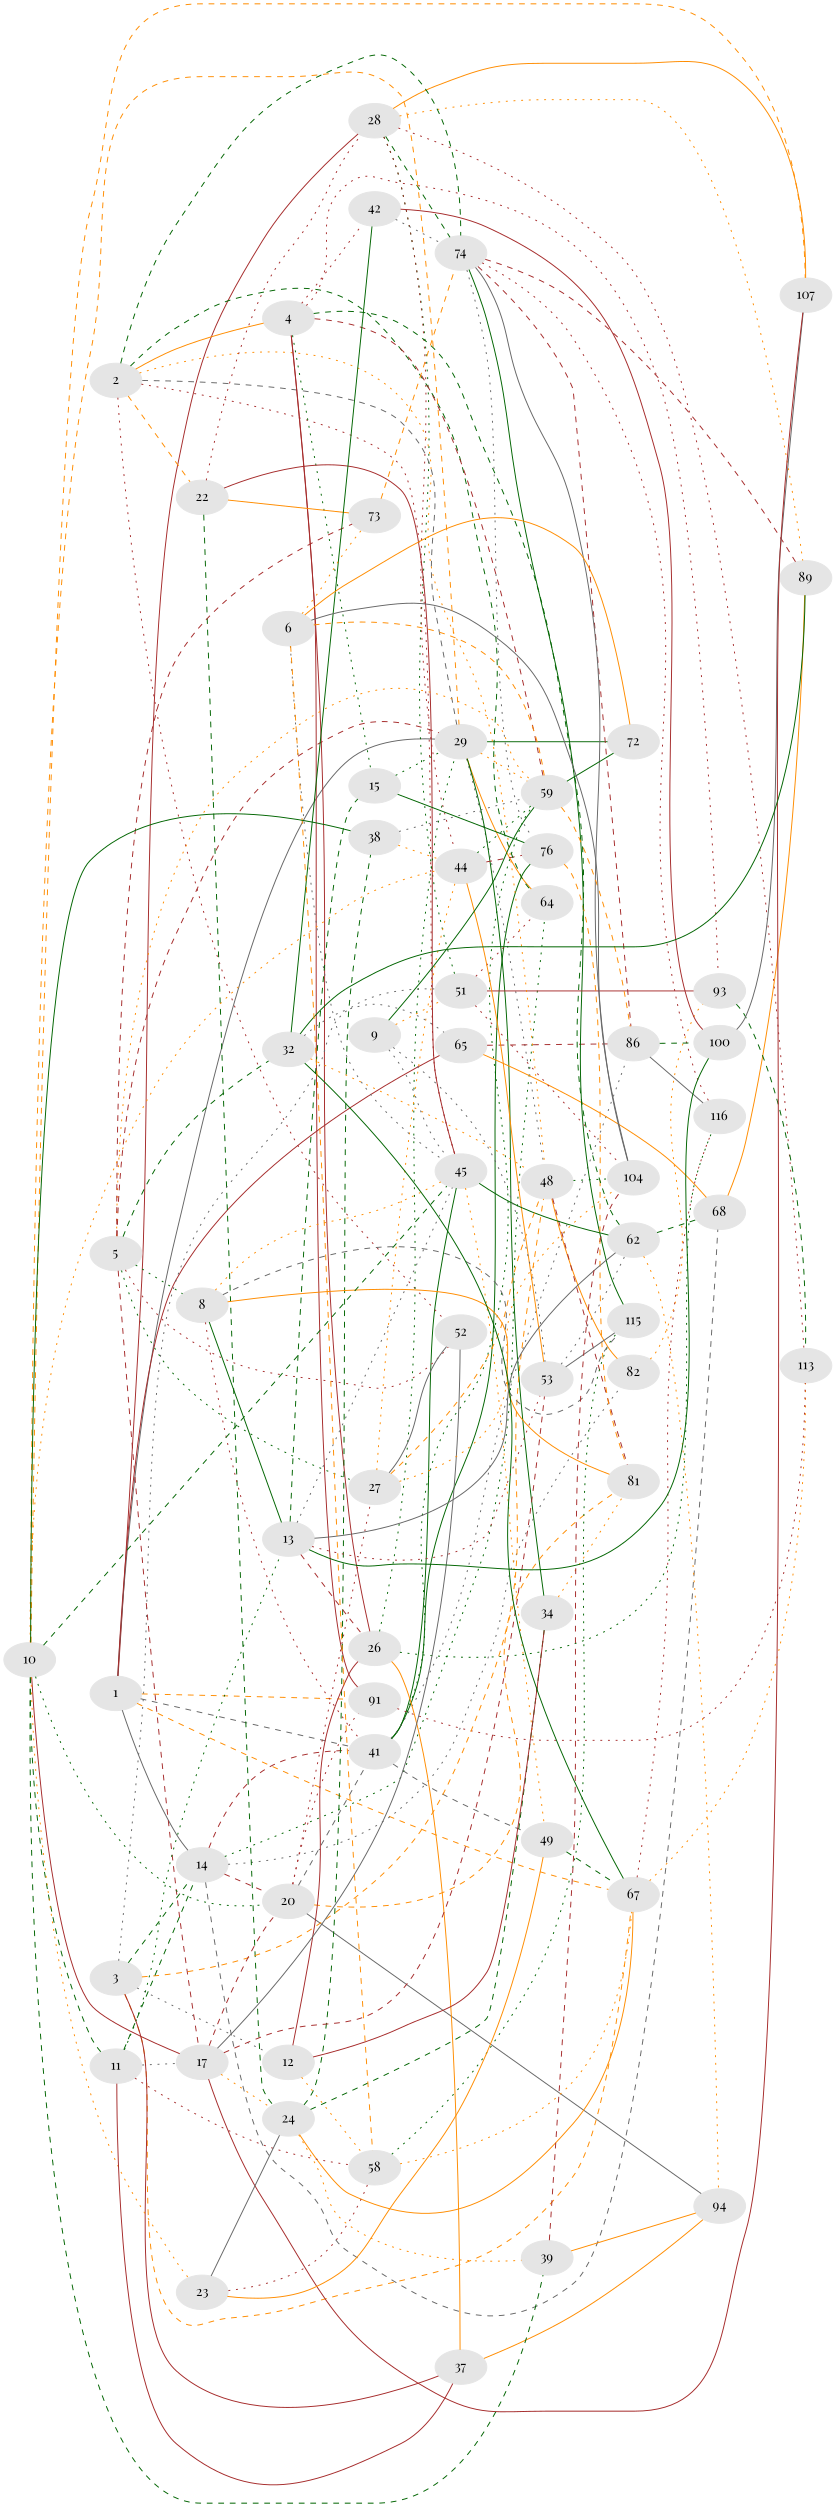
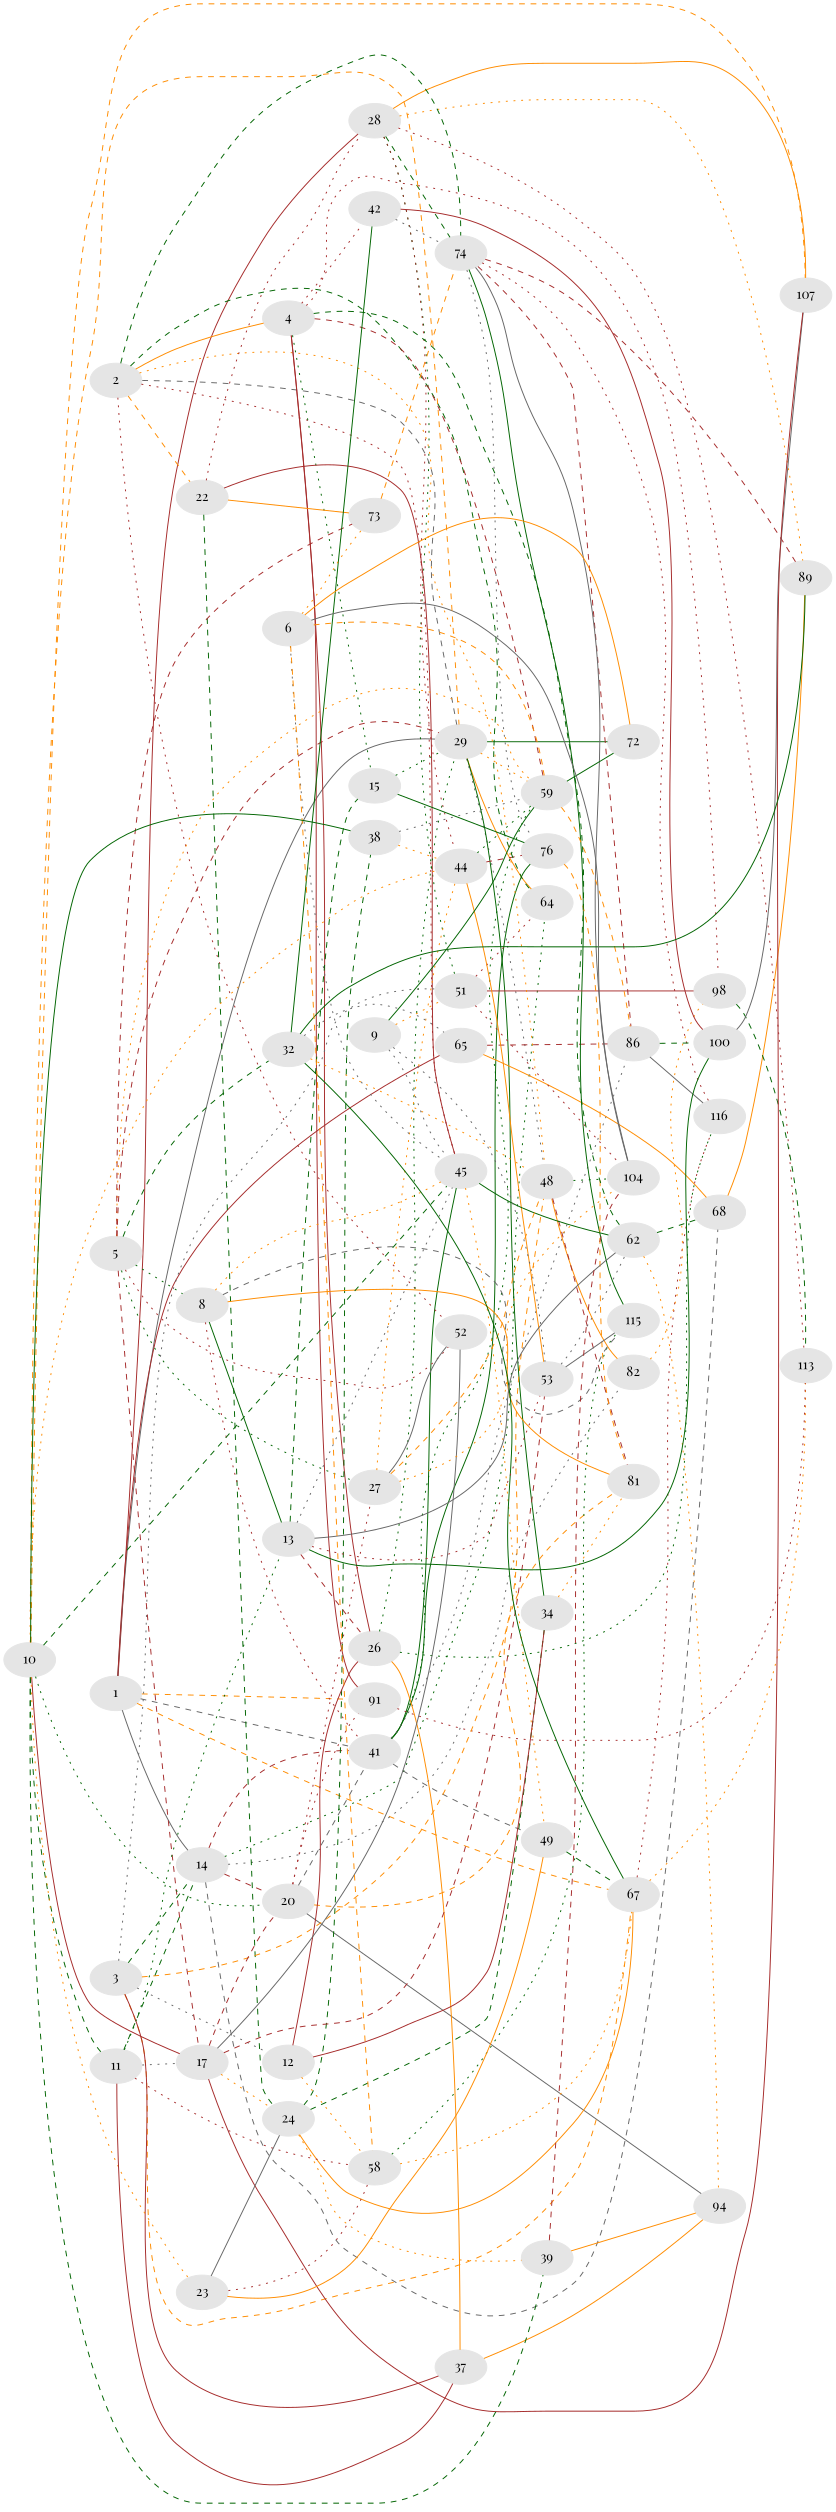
  graph {
    fontname="Playfair Display"
    rankdir=LR
    node [color=gray90 fontname="Playfair Display" style=filled]
    edge [color=darkorange fontname="Playfair Display" style=dotted]
    1 [super="+19+7"]
    14 [super="+16"]
    28 [super="+33+30"]
    29 [super="+35+92"]
    41 [super="+60+96+112"]
    65
    67 [super="+77+70"]
    91
    64
    20 [super="+43+79"]
    68
    82
    74 [super="+121+80+102"]
    51 [super="+56"]
    44 [super="+69"]
    107
    89
    113
    48 [super="+84+95+99"]
    59 [super="+109+66"]
    72
    34
    45 [super="+105+46"]
    76 [super="+78"]
    49
    86 [super="+117"]
    116
    2 [super="+87"]
    4 [super="+50+75"]
    22 [super="+31"]
    52
    15
    26 [super="+93"]
    42
    62 [super="+110"]
-   98 [label=93]
+   98
    73
    24 [super="+97+83"]
    104 [super="+114"]
    81 [super="+111"]
    115
    3 [super="+71"]
    12
    37
    58 [super="+61"]
    94
    100
    5 [super="+36+47"]
    8 [super="+106"]
    17 [super="+18"]
    27 [super="+57"]
    32 [super="+123"]
    13 [super="+119+118"]
    53 [super="+55"]
    6 [super="+63"]
    9
    10 [super="+25+85+21"]
    11 [super="+103"]
    23
    38
    39
    1 -- 14 [color=gray40 style=solid]
    1 -- 28 [color=brown style=solid]
    1 -- 29 [color=gray40 style=solid]
    1 -- 41 [color=gray40 style=dashed weight=2]
    1 -- 65 [color=brown style=solid]
    1 -- 67 [style=dashed]
    1 -- 91 [style=dashed]
    14 -- 41 [color=brown style=dashed]
    14 -- 64 [color=darkgreen]
    14 -- 20 [color=brown style=dashed]
    14 -- 68 [color=gray40 style=dashed]
    14 -- 82 [color=gray40]
    28 -- 74 [color=darkgreen style=dashed]
    28 -- 51 [color=darkgreen]
    28 -- 44 [color=brown]
    28 -- 107 [style=solid]
    28 -- 89
    28 -- 113 [color=brown]
    29 -- 64 [style=solid]
    29 -- 48 [color=gray40]
    29 -- 59
    29 -- 72 [color=darkgreen style=solid weight=2]
    29 -- 34 [color=darkgreen style=solid]
    41 -- 59 [color=darkgreen]
    41 -- 45 [color=darkgreen style=solid]
    41 -- 76 [color=darkgreen style=solid]
    41 -- 49 [color=gray40 style=dashed]
    41 -- 86 [color=gray40]
    65 -- 68 [style=solid]
    65 -- 86 [color=brown style=dashed]
    67 -- 113
    67 -- 116 [color=brown]
    91 -- 113 [color=brown]
    20 -- 41 [color=gray40 style=dashed]
    20 -- 91 [color=brown]
    20 -- 81 [style=dashed]
    20 -- 94 [color=gray40 style=solid]
    20 -- 27 [color=brown]
    68 -- 89 [style=solid]
    82 -- 98
    74 -- 89 [color=brown style=dashed]
    74 -- 76 [color=gray40]
    74 -- 86 [color=brown style=dashed]
    74 -- 116 [color=brown]
    74 -- 104 [color=gray40 style=solid]
    74 -- 115 [color=darkgreen style=solid]
    51 -- 64 [color=brown]
    51 -- 98 [color=brown style=solid]
    51 -- 104 [color=brown]
    44 -- 59 [color=darkgreen]
    44 -- 76 [color=brown style=dashed weight=2]
    44 -- 53 [style=solid]
    48 -- 82 [style=solid weight=2]
    48 -- 104 [color=darkgreen]
    48 -- 81 [color=brown style=dashed weight=2]
    59 -- 72 [color=darkgreen style=solid]
    59 -- 86 [style=dashed]
    34 -- 81
    45 -- 49
    45 -- 62 [color=darkgreen style=solid]
    76 -- 81 [style=dashed]
    49 -- 67 [color=darkgreen style=dashed]
    86 -- 116 [color=gray40 style=solid]
    86 -- 100 [color=darkgreen style=dashed]
    2 -- 29 [color=gray40 style=dashed]
    2 -- 64 [color=darkgreen style=dashed]
    2 -- 74 [color=darkgreen style=dashed]
    2 -- 48
    2 -- 45 [color=brown]
    2 -- 4 [style=solid]
    2 -- 22 [style=dashed]
    2 -- 52 [color=brown]
    4 -- 91 [color=brown style=solid]
    4 -- 59 [color=brown style=dashed]
    4 -- 15 [color=darkgreen]
    4 -- 26 [color=brown style=solid]
    4 -- 42 [color=brown]
    4 -- 62 [color=darkgreen style=dashed]
    4 -- 98 [color=brown]
    22 -- 28 [color=brown]
    22 -- 45 [color=brown style=solid]
    22 -- 73 [style=solid]
    22 -- 24 [color=darkgreen style=dashed weight=2]
    15 -- 29 [color=darkgreen]
    15 -- 76 [color=darkgreen style=solid]
    26 -- 29 [color=darkgreen]
    26 -- 116 [color=darkgreen]
    26 -- 37 [style=solid]
    42 -- 74 [color=gray40]
    42 -- 100 [color=brown style=solid]
    62 -- 68 [color=darkgreen style=dashed]
    62 -- 94
    98 -- 113 [color=darkgreen style=dashed]
    73 -- 74 [style=dashed]
    24 -- 67 [style=solid]
    24 -- 34 [color=darkgreen style=dashed]
    24 -- 38 [color=darkgreen style=dashed]
    24 -- 39
    3 -- 14 [color=darkgreen style=dashed]
    3 -- 67 [style=dashed]
    3 -- 51 [color=gray40]
    3 -- 48 [style=dashed]
    3 -- 12 [color=gray40]
    3 -- 37 [color=brown style=solid]
    12 -- 34 [color=brown style=solid]
    12 -- 26 [color=brown style=solid]
    12 -- 58
    37 -- 94 [style=solid]
    58 -- 67
    58 -- 115 [color=darkgreen]
    100 -- 107 [color=gray40 style=solid]
    5 -- 29 [color=brown style=dashed]
    5 -- 59
    5 -- 52 [color=brown]
    5 -- 73 [color=brown style=dashed]
    5 -- 8 [color=darkgreen]
    5 -- 17 [color=brown style=dashed]
    5 -- 27 [color=darkgreen]
    5 -- 32 [color=darkgreen style=dashed]
    8 -- 41 [color=brown]
    8 -- 45
    8 -- 81 [style=solid]
    8 -- 115 [color=gray40 style=dashed]
    8 -- 13 [color=darkgreen style=solid]
    17 -- 20 [color=brown style=dashed]
    17 -- 107 [color=brown style=solid]
    17 -- 52 [color=gray40 style=solid]
    17 -- 24
    17 -- 53 [color=brown style=dashed]
    27 -- 44
    27 -- 48 [style=dashed]
    27 -- 52 [color=gray40 style=solid]
    27 -- 104
    32 -- 65 [color=gray40]
    32 -- 67 [color=darkgreen style=solid]
    32 -- 89 [color=darkgreen style=solid]
    32 -- 48
    32 -- 42 [color=darkgreen style=solid]
    13 -- 45 [color=gray40]
    13 -- 15 [color=darkgreen style=dashed]
    13 -- 26 [color=brown style=dashed]
    13 -- 62 [color=gray40 style=solid]
    13 -- 100 [color=darkgreen style=solid]
    13 -- 53 [color=brown]
    53 -- 62 [color=gray40]
    53 -- 115 [color=gray40 style=solid]
    6 -- 59 [style=dashed]
    6 -- 72 [style=solid]
    6 -- 45 [color=gray40]
    6 -- 73
    6 -- 104 [color=gray40 style=solid]
    6 -- 58 [style=dashed]
    9 -- 51
    9 -- 59 [color=darkgreen style=solid]
    9 -- 45 [color=gray40]
    9 -- 53 [color=gray40]
    10 -- 29 [style=dashed]
    10 -- 20 [color=darkgreen]
    10 -- 44
    10 -- 107 [style=dashed]
    10 -- 45 [color=darkgreen style=dashed]
    10 -- 17 [color=brown style=solid]
    10 -- 11 [color=darkgreen style=dashed]
    10 -- 23
    10 -- 38 [color=darkgreen style=solid]
    10 -- 39 [color=darkgreen style=dashed]
    11 -- 14 [color=darkgreen style=dashed]
    11 -- 37 [color=brown style=solid]
    11 -- 58 [color=brown]
    11 -- 17 [color=gray40]
    11 -- 13 [color=darkgreen]
    23 -- 49 [style=solid]
    23 -- 24 [color=gray40 style=solid]
    23 -- 58 [color=brown]
    38 -- 44
    38 -- 59 [color=gray40]
    39 -- 104 [color=brown style=dashed]
    39 -- 94 [style=solid]
  }
